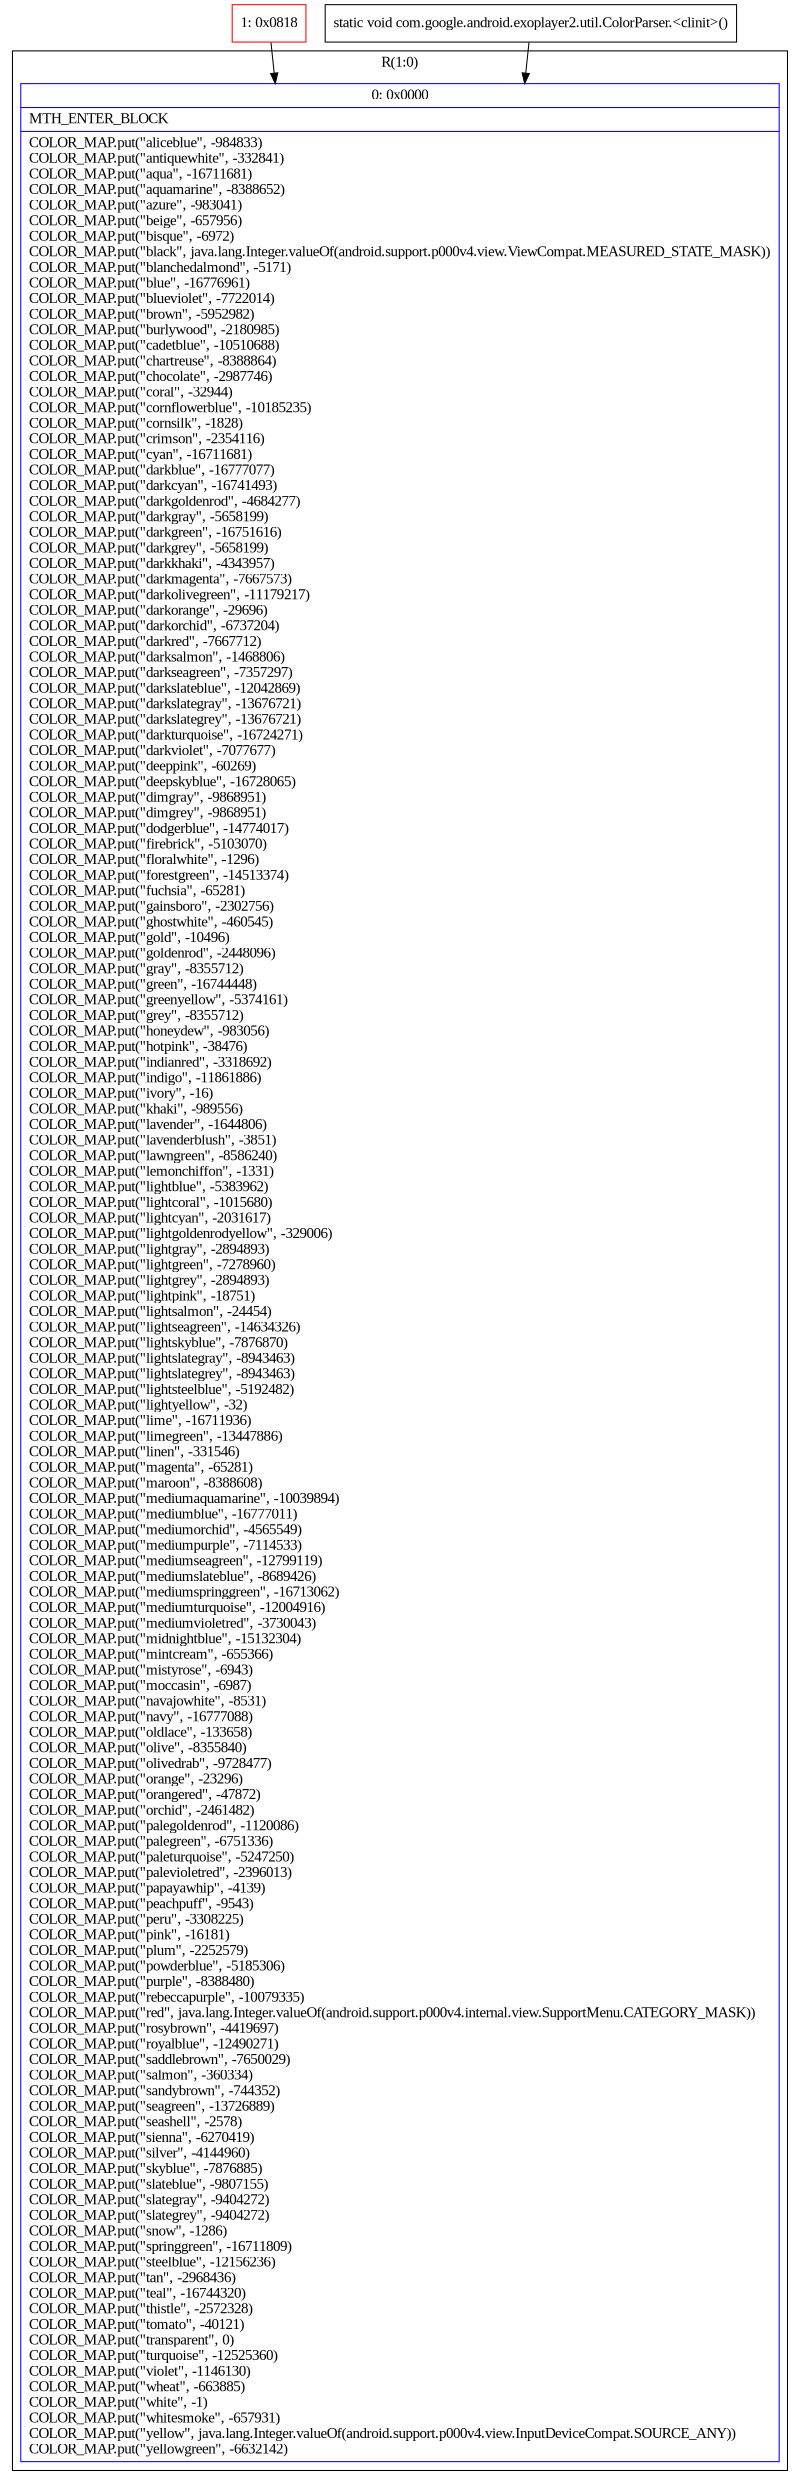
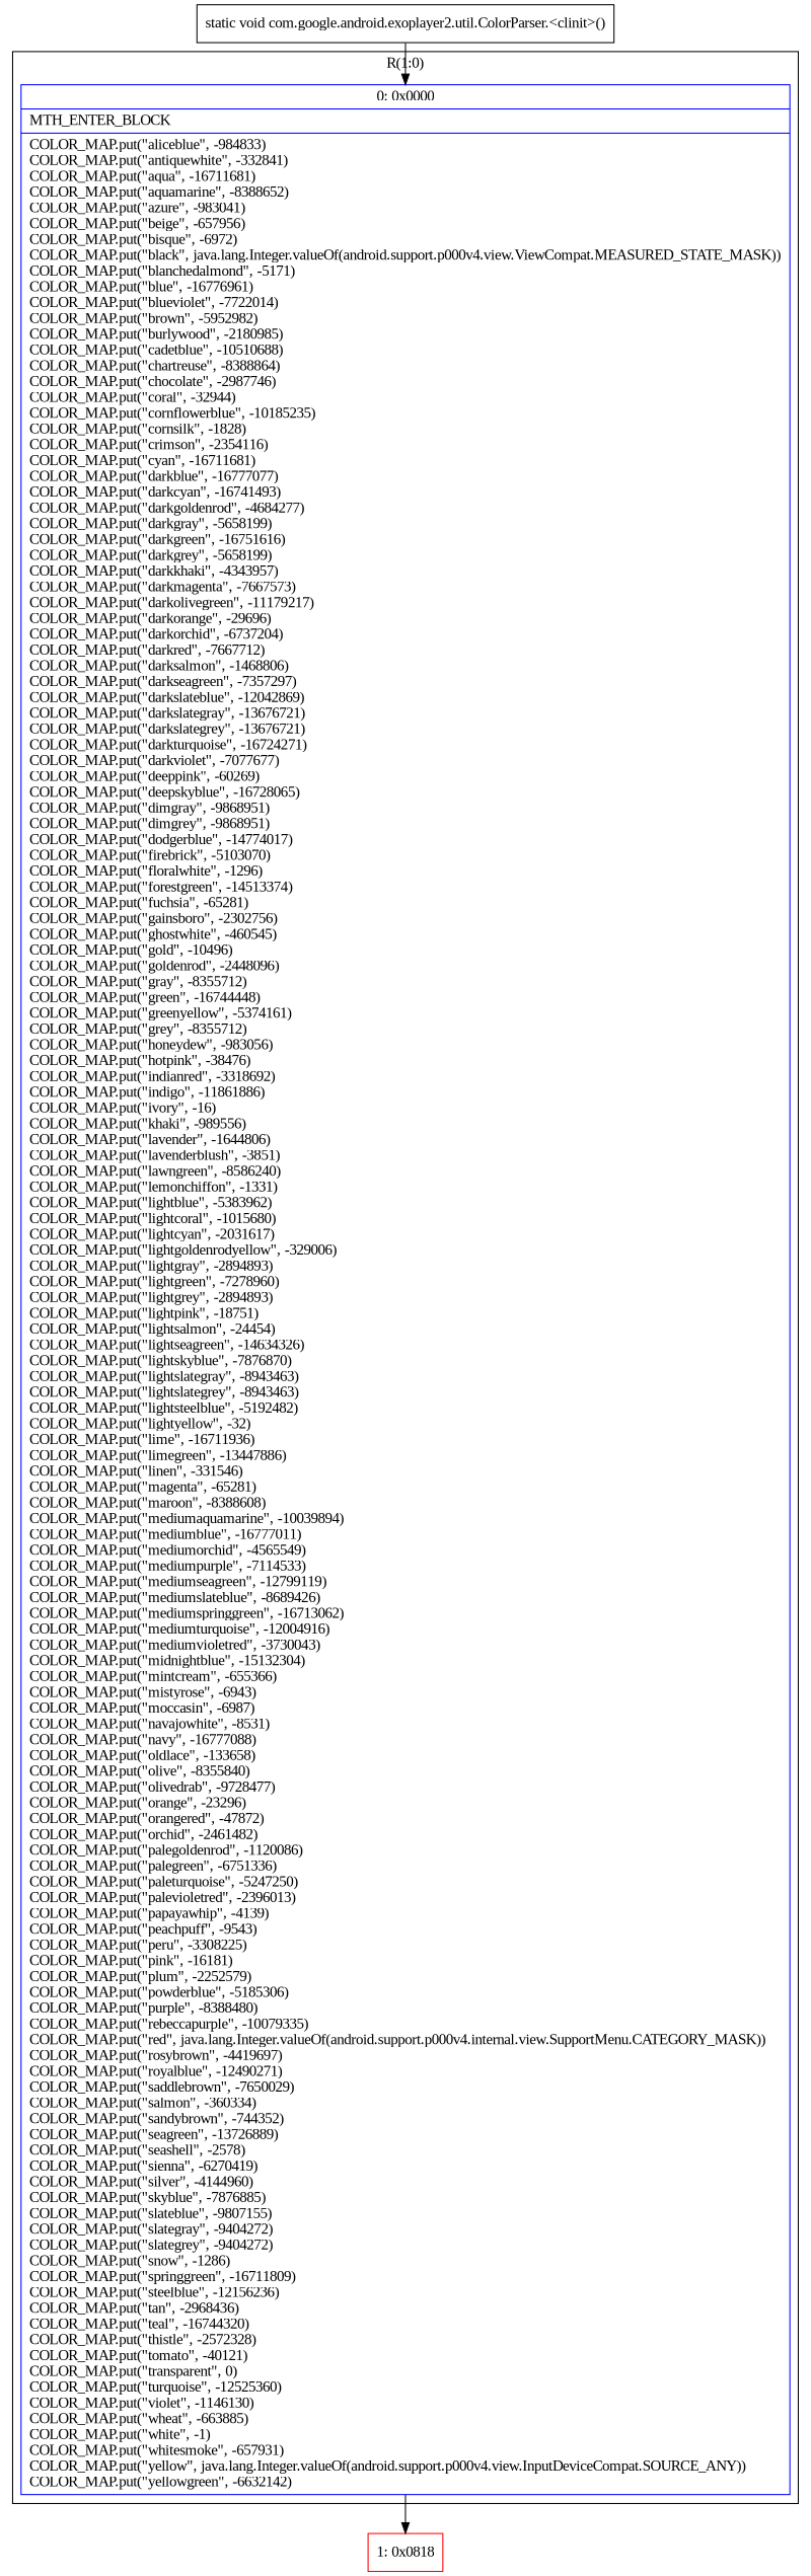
  digraph {
    fontname="Liberation Serif"
    node [shape=record fontname="Liberation Serif"]
    edge [fontname="Liberation Serif"]
    n1 [color=blue label="{0\:\ 0x0000|MTH_ENTER_BLOCK\l|COLOR_MAP.put(\"aliceblue\", \-984833)\lCOLOR_MAP.put(\"antiquewhite\", \-332841)\lCOLOR_MAP.put(\"aqua\", \-16711681)\lCOLOR_MAP.put(\"aquamarine\", \-8388652)\lCOLOR_MAP.put(\"azure\", \-983041)\lCOLOR_MAP.put(\"beige\", \-657956)\lCOLOR_MAP.put(\"bisque\", \-6972)\lCOLOR_MAP.put(\"black\", java.lang.Integer.valueOf(android.support.p000v4.view.ViewCompat.MEASURED_STATE_MASK))\lCOLOR_MAP.put(\"blanchedalmond\", \-5171)\lCOLOR_MAP.put(\"blue\", \-16776961)\lCOLOR_MAP.put(\"blueviolet\", \-7722014)\lCOLOR_MAP.put(\"brown\", \-5952982)\lCOLOR_MAP.put(\"burlywood\", \-2180985)\lCOLOR_MAP.put(\"cadetblue\", \-10510688)\lCOLOR_MAP.put(\"chartreuse\", \-8388864)\lCOLOR_MAP.put(\"chocolate\", \-2987746)\lCOLOR_MAP.put(\"coral\", \-32944)\lCOLOR_MAP.put(\"cornflowerblue\", \-10185235)\lCOLOR_MAP.put(\"cornsilk\", \-1828)\lCOLOR_MAP.put(\"crimson\", \-2354116)\lCOLOR_MAP.put(\"cyan\", \-16711681)\lCOLOR_MAP.put(\"darkblue\", \-16777077)\lCOLOR_MAP.put(\"darkcyan\", \-16741493)\lCOLOR_MAP.put(\"darkgoldenrod\", \-4684277)\lCOLOR_MAP.put(\"darkgray\", \-5658199)\lCOLOR_MAP.put(\"darkgreen\", \-16751616)\lCOLOR_MAP.put(\"darkgrey\", \-5658199)\lCOLOR_MAP.put(\"darkkhaki\", \-4343957)\lCOLOR_MAP.put(\"darkmagenta\", \-7667573)\lCOLOR_MAP.put(\"darkolivegreen\", \-11179217)\lCOLOR_MAP.put(\"darkorange\", \-29696)\lCOLOR_MAP.put(\"darkorchid\", \-6737204)\lCOLOR_MAP.put(\"darkred\", \-7667712)\lCOLOR_MAP.put(\"darksalmon\", \-1468806)\lCOLOR_MAP.put(\"darkseagreen\", \-7357297)\lCOLOR_MAP.put(\"darkslateblue\", \-12042869)\lCOLOR_MAP.put(\"darkslategray\", \-13676721)\lCOLOR_MAP.put(\"darkslategrey\", \-13676721)\lCOLOR_MAP.put(\"darkturquoise\", \-16724271)\lCOLOR_MAP.put(\"darkviolet\", \-7077677)\lCOLOR_MAP.put(\"deeppink\", \-60269)\lCOLOR_MAP.put(\"deepskyblue\", \-16728065)\lCOLOR_MAP.put(\"dimgray\", \-9868951)\lCOLOR_MAP.put(\"dimgrey\", \-9868951)\lCOLOR_MAP.put(\"dodgerblue\", \-14774017)\lCOLOR_MAP.put(\"firebrick\", \-5103070)\lCOLOR_MAP.put(\"floralwhite\", \-1296)\lCOLOR_MAP.put(\"forestgreen\", \-14513374)\lCOLOR_MAP.put(\"fuchsia\", \-65281)\lCOLOR_MAP.put(\"gainsboro\", \-2302756)\lCOLOR_MAP.put(\"ghostwhite\", \-460545)\lCOLOR_MAP.put(\"gold\", \-10496)\lCOLOR_MAP.put(\"goldenrod\", \-2448096)\lCOLOR_MAP.put(\"gray\", \-8355712)\lCOLOR_MAP.put(\"green\", \-16744448)\lCOLOR_MAP.put(\"greenyellow\", \-5374161)\lCOLOR_MAP.put(\"grey\", \-8355712)\lCOLOR_MAP.put(\"honeydew\", \-983056)\lCOLOR_MAP.put(\"hotpink\", \-38476)\lCOLOR_MAP.put(\"indianred\", \-3318692)\lCOLOR_MAP.put(\"indigo\", \-11861886)\lCOLOR_MAP.put(\"ivory\", \-16)\lCOLOR_MAP.put(\"khaki\", \-989556)\lCOLOR_MAP.put(\"lavender\", \-1644806)\lCOLOR_MAP.put(\"lavenderblush\", \-3851)\lCOLOR_MAP.put(\"lawngreen\", \-8586240)\lCOLOR_MAP.put(\"lemonchiffon\", \-1331)\lCOLOR_MAP.put(\"lightblue\", \-5383962)\lCOLOR_MAP.put(\"lightcoral\", \-1015680)\lCOLOR_MAP.put(\"lightcyan\", \-2031617)\lCOLOR_MAP.put(\"lightgoldenrodyellow\", \-329006)\lCOLOR_MAP.put(\"lightgray\", \-2894893)\lCOLOR_MAP.put(\"lightgreen\", \-7278960)\lCOLOR_MAP.put(\"lightgrey\", \-2894893)\lCOLOR_MAP.put(\"lightpink\", \-18751)\lCOLOR_MAP.put(\"lightsalmon\", \-24454)\lCOLOR_MAP.put(\"lightseagreen\", \-14634326)\lCOLOR_MAP.put(\"lightskyblue\", \-7876870)\lCOLOR_MAP.put(\"lightslategray\", \-8943463)\lCOLOR_MAP.put(\"lightslategrey\", \-8943463)\lCOLOR_MAP.put(\"lightsteelblue\", \-5192482)\lCOLOR_MAP.put(\"lightyellow\", \-32)\lCOLOR_MAP.put(\"lime\", \-16711936)\lCOLOR_MAP.put(\"limegreen\", \-13447886)\lCOLOR_MAP.put(\"linen\", \-331546)\lCOLOR_MAP.put(\"magenta\", \-65281)\lCOLOR_MAP.put(\"maroon\", \-8388608)\lCOLOR_MAP.put(\"mediumaquamarine\", \-10039894)\lCOLOR_MAP.put(\"mediumblue\", \-16777011)\lCOLOR_MAP.put(\"mediumorchid\", \-4565549)\lCOLOR_MAP.put(\"mediumpurple\", \-7114533)\lCOLOR_MAP.put(\"mediumseagreen\", \-12799119)\lCOLOR_MAP.put(\"mediumslateblue\", \-8689426)\lCOLOR_MAP.put(\"mediumspringgreen\", \-16713062)\lCOLOR_MAP.put(\"mediumturquoise\", \-12004916)\lCOLOR_MAP.put(\"mediumvioletred\", \-3730043)\lCOLOR_MAP.put(\"midnightblue\", \-15132304)\lCOLOR_MAP.put(\"mintcream\", \-655366)\lCOLOR_MAP.put(\"mistyrose\", \-6943)\lCOLOR_MAP.put(\"moccasin\", \-6987)\lCOLOR_MAP.put(\"navajowhite\", \-8531)\lCOLOR_MAP.put(\"navy\", \-16777088)\lCOLOR_MAP.put(\"oldlace\", \-133658)\lCOLOR_MAP.put(\"olive\", \-8355840)\lCOLOR_MAP.put(\"olivedrab\", \-9728477)\lCOLOR_MAP.put(\"orange\", \-23296)\lCOLOR_MAP.put(\"orangered\", \-47872)\lCOLOR_MAP.put(\"orchid\", \-2461482)\lCOLOR_MAP.put(\"palegoldenrod\", \-1120086)\lCOLOR_MAP.put(\"palegreen\", \-6751336)\lCOLOR_MAP.put(\"paleturquoise\", \-5247250)\lCOLOR_MAP.put(\"palevioletred\", \-2396013)\lCOLOR_MAP.put(\"papayawhip\", \-4139)\lCOLOR_MAP.put(\"peachpuff\", \-9543)\lCOLOR_MAP.put(\"peru\", \-3308225)\lCOLOR_MAP.put(\"pink\", \-16181)\lCOLOR_MAP.put(\"plum\", \-2252579)\lCOLOR_MAP.put(\"powderblue\", \-5185306)\lCOLOR_MAP.put(\"purple\", \-8388480)\lCOLOR_MAP.put(\"rebeccapurple\", \-10079335)\lCOLOR_MAP.put(\"red\", java.lang.Integer.valueOf(android.support.p000v4.internal.view.SupportMenu.CATEGORY_MASK))\lCOLOR_MAP.put(\"rosybrown\", \-4419697)\lCOLOR_MAP.put(\"royalblue\", \-12490271)\lCOLOR_MAP.put(\"saddlebrown\", \-7650029)\lCOLOR_MAP.put(\"salmon\", \-360334)\lCOLOR_MAP.put(\"sandybrown\", \-744352)\lCOLOR_MAP.put(\"seagreen\", \-13726889)\lCOLOR_MAP.put(\"seashell\", \-2578)\lCOLOR_MAP.put(\"sienna\", \-6270419)\lCOLOR_MAP.put(\"silver\", \-4144960)\lCOLOR_MAP.put(\"skyblue\", \-7876885)\lCOLOR_MAP.put(\"slateblue\", \-9807155)\lCOLOR_MAP.put(\"slategray\", \-9404272)\lCOLOR_MAP.put(\"slategrey\", \-9404272)\lCOLOR_MAP.put(\"snow\", \-1286)\lCOLOR_MAP.put(\"springgreen\", \-16711809)\lCOLOR_MAP.put(\"steelblue\", \-12156236)\lCOLOR_MAP.put(\"tan\", \-2968436)\lCOLOR_MAP.put(\"teal\", \-16744320)\lCOLOR_MAP.put(\"thistle\", \-2572328)\lCOLOR_MAP.put(\"tomato\", \-40121)\lCOLOR_MAP.put(\"transparent\", 0)\lCOLOR_MAP.put(\"turquoise\", \-12525360)\lCOLOR_MAP.put(\"violet\", \-1146130)\lCOLOR_MAP.put(\"wheat\", \-663885)\lCOLOR_MAP.put(\"white\", \-1)\lCOLOR_MAP.put(\"whitesmoke\", \-657931)\lCOLOR_MAP.put(\"yellow\", java.lang.Integer.valueOf(android.support.p000v4.view.InputDeviceCompat.SOURCE_ANY))\lCOLOR_MAP.put(\"yellowgreen\", \-6632142)\l}"]
    n2 [color=red label="{1\:\ 0x0818}"]
    n3 [label="{static void com.google.android.exoplayer2.util.ColorParser.\<clinit\>() }"]
    subgraph cluster_1 {
      label="R(1:0)"
      n1
    }
-   n2 -> n1
+   n1 -> n2
    n3 -> n1
  }
